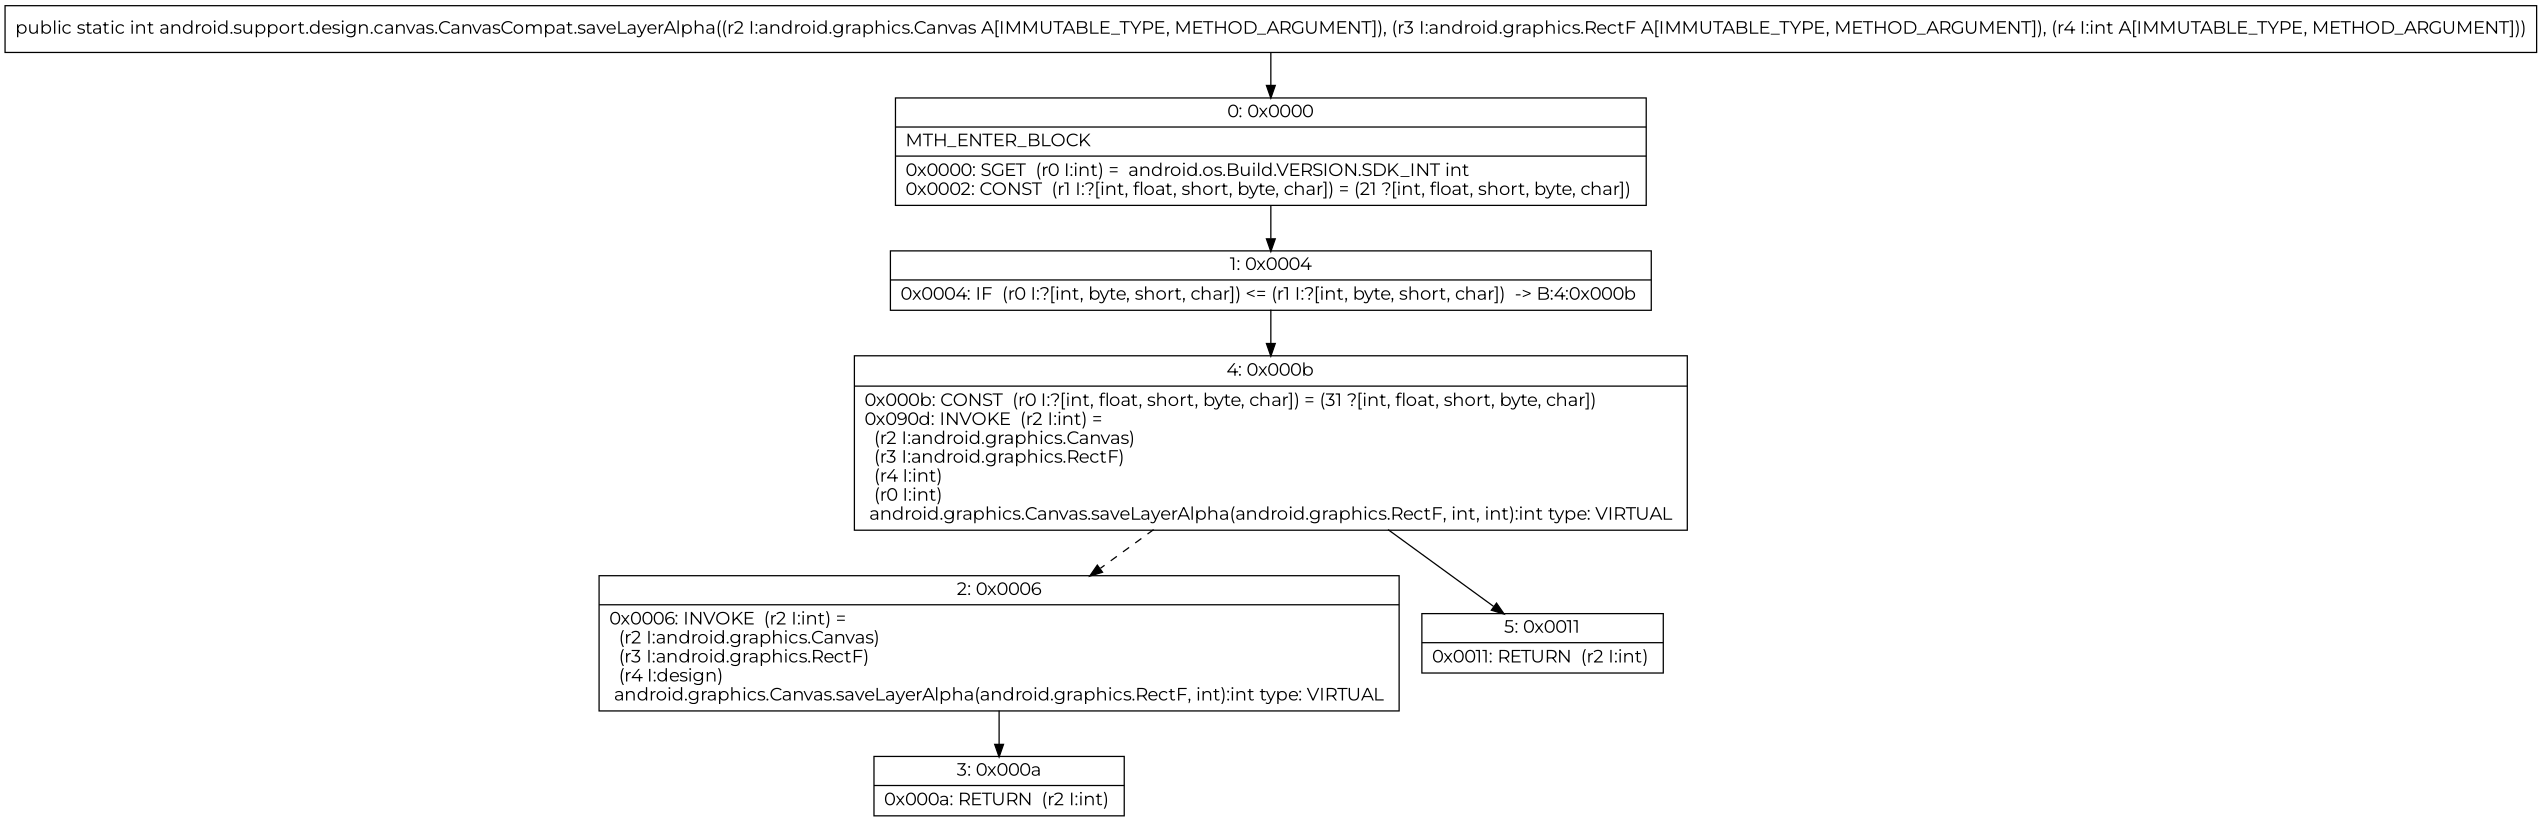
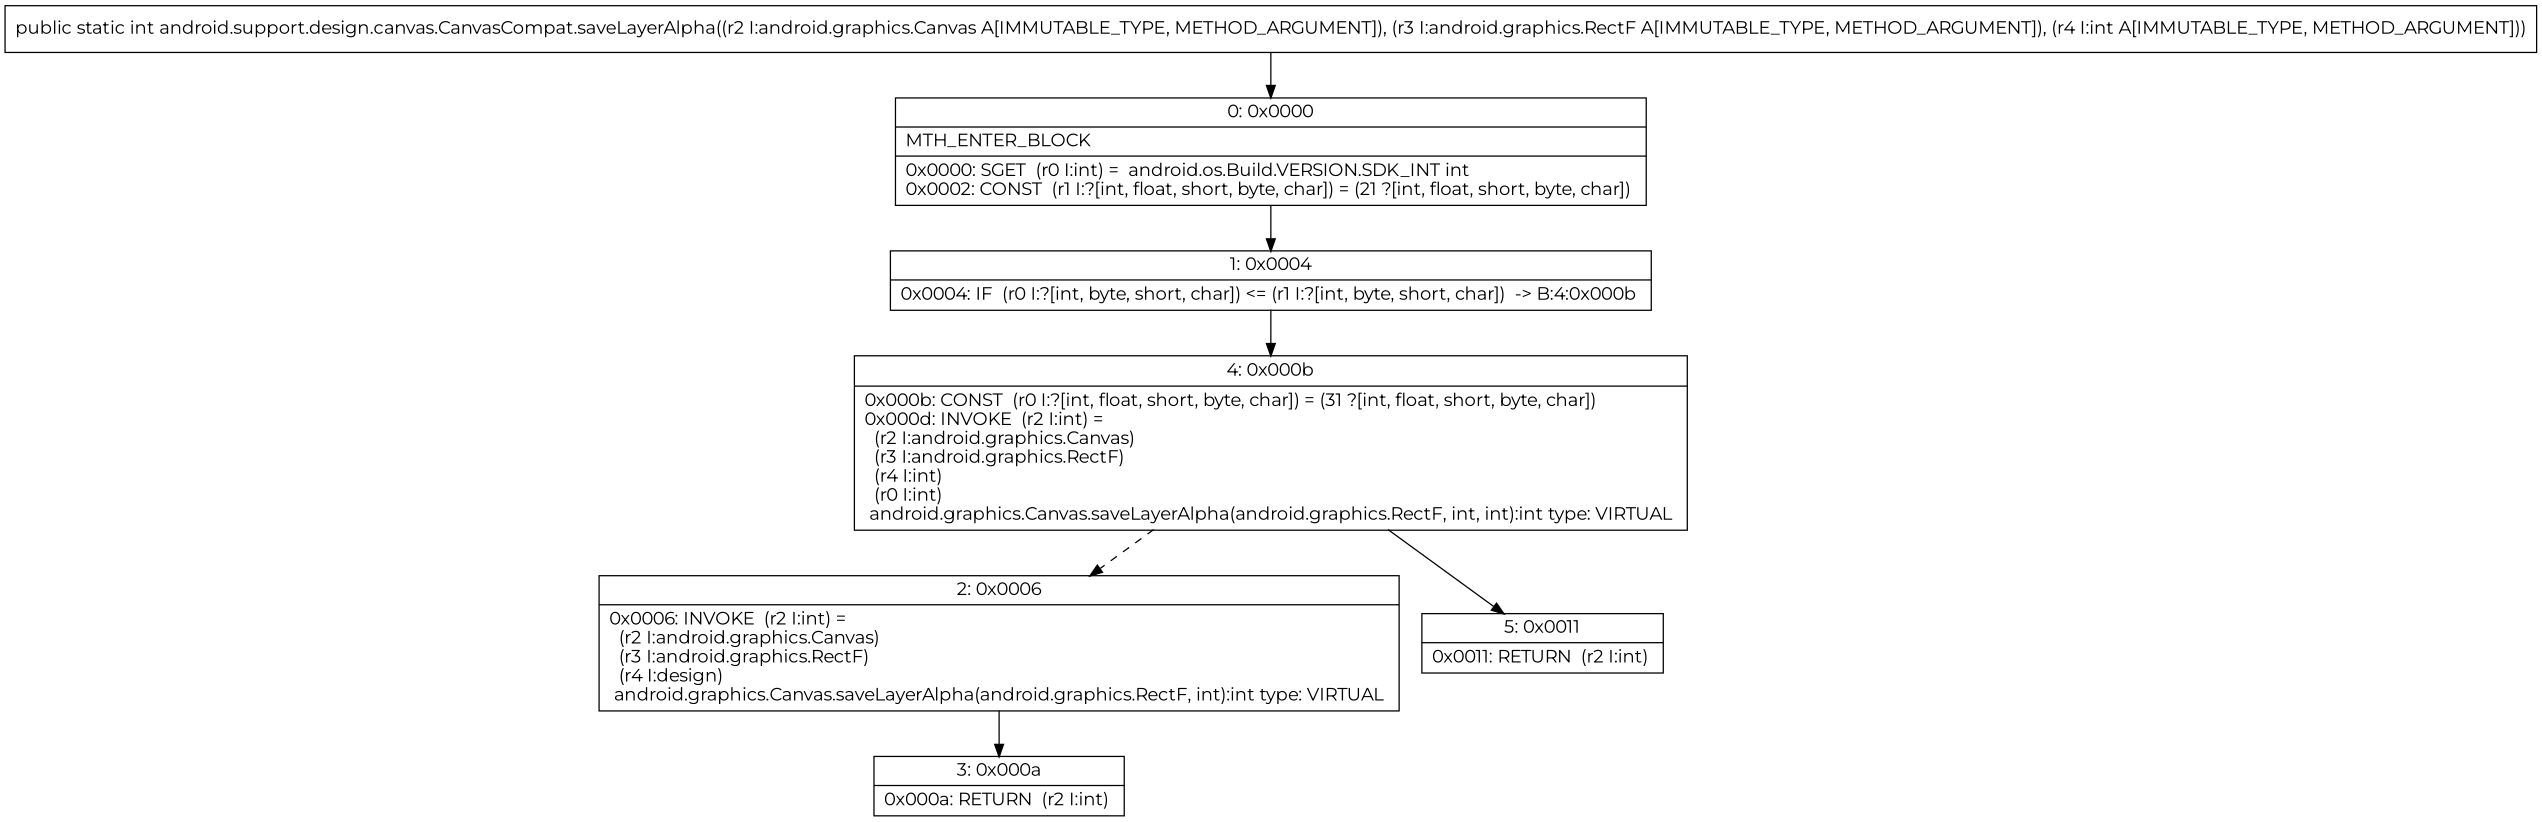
  digraph {
    fontname=Montserrat
    node [fontname=Montserrat shape=record]
    edge [fontname=Montserrat]
    n1 [label="{0\:\ 0x0000|MTH_ENTER_BLOCK\l|0x0000: SGET  (r0 I:int) =  android.os.Build.VERSION.SDK_INT int \l0x0002: CONST  (r1 I:?[int, float, short, byte, char]) = (21 ?[int, float, short, byte, char]) \l}"]
    n2 [label="{1\:\ 0x0004|0x0004: IF  (r0 I:?[int, byte, short, char]) \<= (r1 I:?[int, byte, short, char])  \-\> B:4:0x000b \l}"]
-   n3 [label="{4\:\ 0x000b|0x000b: CONST  (r0 I:?[int, float, short, byte, char]) = (31 ?[int, float, short, byte, char]) \l0x090d: INVOKE  (r2 I:int) = \l  (r2 I:android.graphics.Canvas)\l  (r3 I:android.graphics.RectF)\l  (r4 I:int)\l  (r0 I:int)\l android.graphics.Canvas.saveLayerAlpha(android.graphics.RectF, int, int):int type: VIRTUAL \l}"]
+   n3 [label="{4\:\ 0x000b|0x000b: CONST  (r0 I:?[int, float, short, byte, char]) = (31 ?[int, float, short, byte, char]) \l0x000d: INVOKE  (r2 I:int) = \l  (r2 I:android.graphics.Canvas)\l  (r3 I:android.graphics.RectF)\l  (r4 I:int)\l  (r0 I:int)\l android.graphics.Canvas.saveLayerAlpha(android.graphics.RectF, int, int):int type: VIRTUAL \l}"]
    n4 [label="{2\:\ 0x0006|0x0006: INVOKE  (r2 I:int) = \l  (r2 I:android.graphics.Canvas)\l  (r3 I:android.graphics.RectF)\l  (r4 I:design)\l android.graphics.Canvas.saveLayerAlpha(android.graphics.RectF, int):int type: VIRTUAL \l}"]
    n5 [label="{3\:\ 0x000a|0x000a: RETURN  (r2 I:int) \l}"]
    n6 [label="{5\:\ 0x0011|0x0011: RETURN  (r2 I:int) \l}"]
    n7 [label="{public static int android.support.design.canvas.CanvasCompat.saveLayerAlpha((r2 I:android.graphics.Canvas A[IMMUTABLE_TYPE, METHOD_ARGUMENT]), (r3 I:android.graphics.RectF A[IMMUTABLE_TYPE, METHOD_ARGUMENT]), (r4 I:int A[IMMUTABLE_TYPE, METHOD_ARGUMENT])) }"]
    n1 -> n2
    n2 -> n3
    n3 -> n4 [style=dashed]
    n3 -> n6
    n4 -> n5
    n7 -> n1
  }
